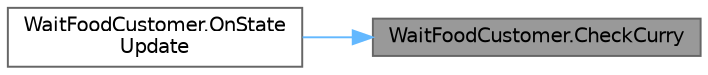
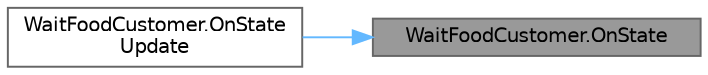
  digraph {
    rankdir=RL
    node [fontname=Helvetica fontsize=10 shape=box style=filled]
-   n1 [color=gray40 fillcolor=grey60 fontcolor=black height=0.2 label="WaitFoodCustomer.CheckCurry" width=0.4]
+   n1 [color=gray40 fillcolor=grey60 fontcolor=black height=0.2 label="WaitFoodCustomer.OnState" width=0.4]
    n2 [color=grey40 fillcolor=white height=0.2 label="WaitFoodCustomer.OnState\lUpdate" width=0.4]
    n1 -> n2 [color=steelblue1 dir=back fontname=Helvetica fontsize=10 labelfontname=Helvetica labelfontsize=10 style=solid]
  }
